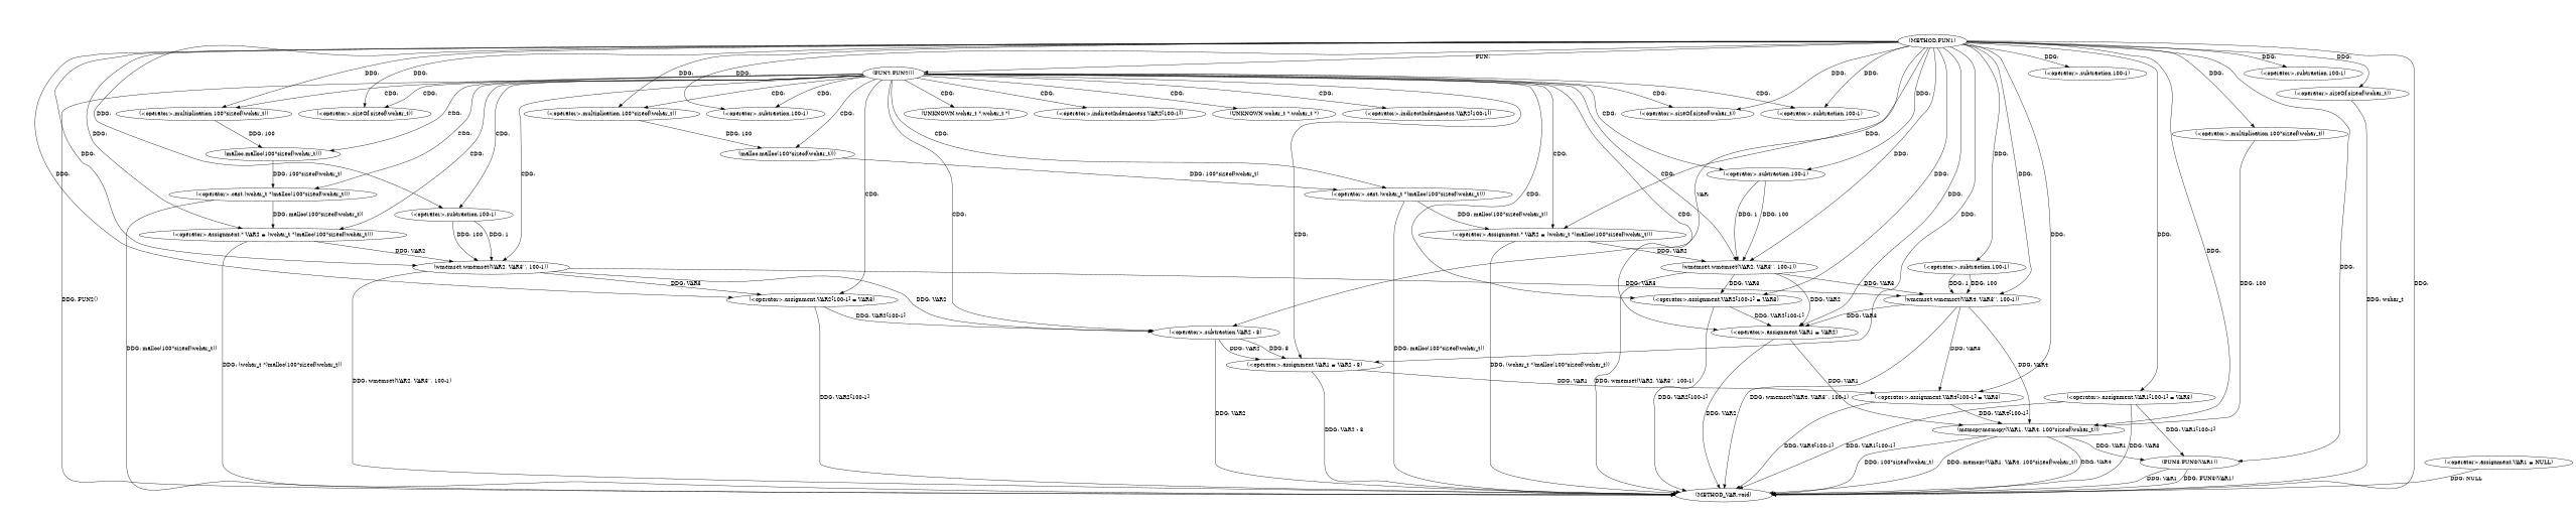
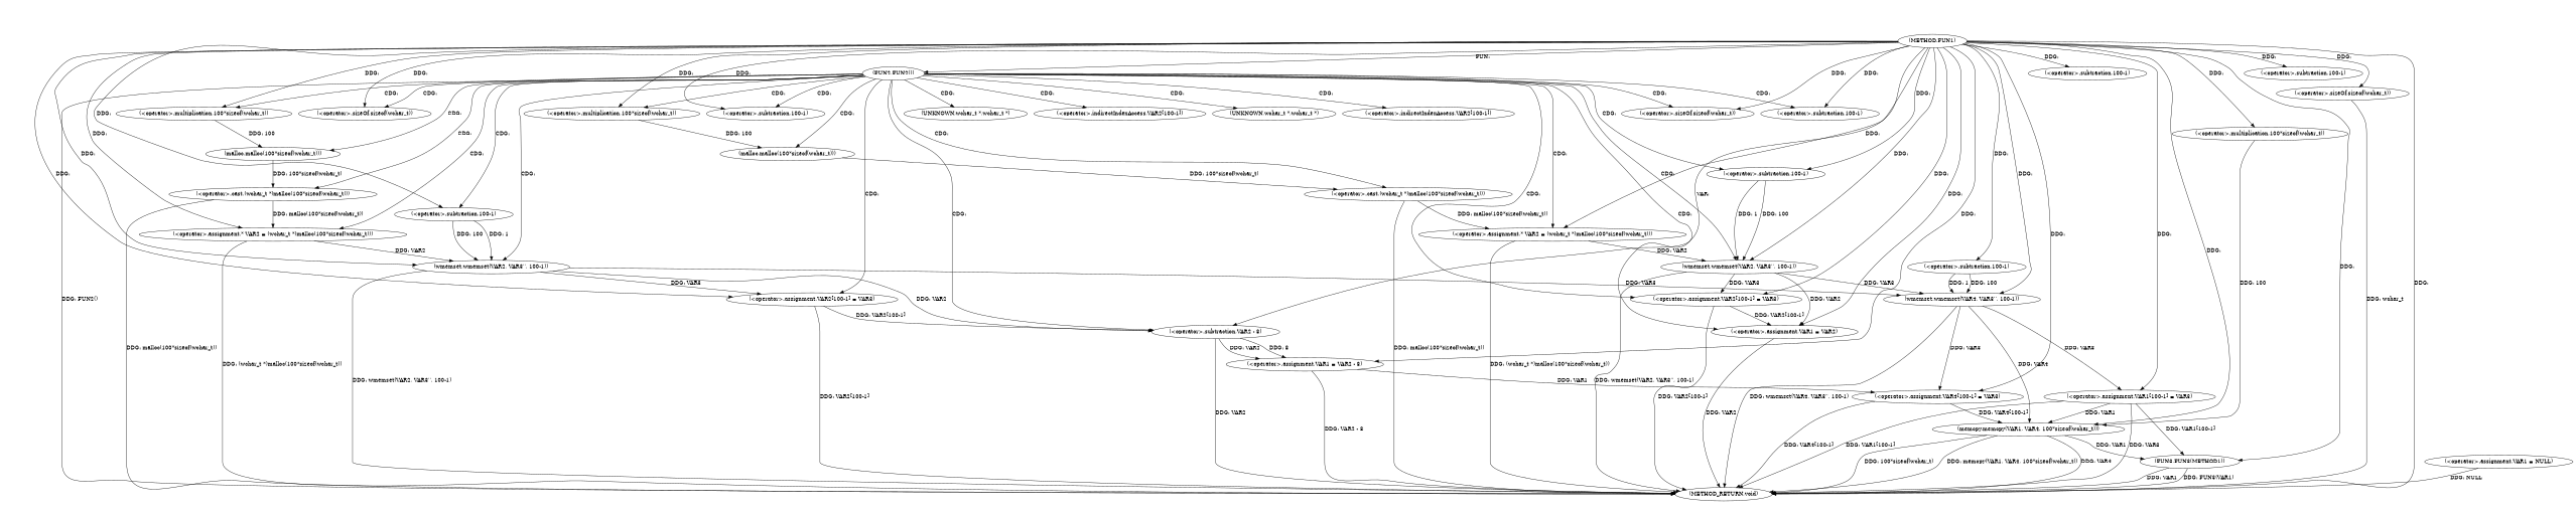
  digraph {
    n1 [label="(METHOD,FUN1)"]
    n2 [label="(FUN2,FUN2())"]
    n3 [label="(<operator>.assignment,* VAR2 = (wchar_t *)malloc(100*sizeof(wchar_t)))"]
    n4 [label="(<operator>.multiplication,100*sizeof(wchar_t))"]
    n5 [label="(<operator>.sizeOf,sizeof(wchar_t))"]
    n6 [label="(wmemset,wmemset(VAR2, VAR3'', 100-1))"]
    n7 [label="(<operator>.subtraction,100-1)"]
    n8 [label="(<operator>.assignment,VAR2[100-1] = VAR3)"]
    n9 [label="(<operator>.subtraction,100-1)"]
    n10 [label="(<operator>.assignment,VAR1 = VAR2 - 8)"]
    n11 [label="(<operator>.subtraction,VAR2 - 8)"]
    n12 [label="(<operator>.assignment,* VAR2 = (wchar_t *)malloc(100*sizeof(wchar_t)))"]
    n13 [label="(<operator>.multiplication,100*sizeof(wchar_t))"]
    n14 [label="(<operator>.sizeOf,sizeof(wchar_t))"]
    n15 [label="(wmemset,wmemset(VAR2, VAR3'', 100-1))"]
    n16 [label="(<operator>.subtraction,100-1)"]
    n17 [label="(<operator>.assignment,VAR2[100-1] = VAR3)"]
    n18 [label="(<operator>.subtraction,100-1)"]
    n19 [label="(<operator>.assignment,VAR1 = VAR2)"]
    n20 [label="(wmemset,wmemset(VAR4, VAR3'', 100-1))"]
    n21 [label="(<operator>.subtraction,100-1)"]
    n22 [label="(<operator>.assignment,VAR4[100-1] = VAR3)"]
    n23 [label="(<operator>.subtraction,100-1)"]
    n24 [label="(memcpy,memcpy(VAR1, VAR4, 100*sizeof(wchar_t)))"]
    n25 [label="(<operator>.multiplication,100*sizeof(wchar_t))"]
    n26 [label="(<operator>.sizeOf,sizeof(wchar_t))"]
    n27 [label="(<operator>.assignment,VAR1[100-1] = VAR3)"]
    n28 [label="(<operator>.subtraction,100-1)"]
-   n29 [label="(FUN3,FUN3(VAR1))"]
-   n30 [label="(METHOD_VAR,void)"]
+   n29 [label="(FUN3,FUN3(METHOD1))"]
+   n30 [label="(METHOD_RETURN,void)"]
    n31 [label="(<operator>.assignment,VAR1 = NULL)"]
    n32 [label="(<operator>.cast,(wchar_t *)malloc(100*sizeof(wchar_t)))"]
    n33 [label="(malloc,malloc(100*sizeof(wchar_t)))"]
    n34 [label="(<operator>.cast,(wchar_t *)malloc(100*sizeof(wchar_t)))"]
    n35 [label="(malloc,malloc(100*sizeof(wchar_t)))"]
    n36 [label="(UNKNOWN,wchar_t *,wchar_t *)"]
    n37 [label="(<operator>.indirectIndexAccess,VAR2[100-1])"]
    n38 [label="(UNKNOWN,wchar_t *,wchar_t *)"]
    n39 [label="(<operator>.indirectIndexAccess,VAR2[100-1])"]
    n1 -> n2 [label="FUN: "]
    n1 -> n3 [label="DDG: "]
    n1 -> n4 [label="DDG: "]
    n1 -> n5 [label="DDG: "]
    n1 -> n6 [label="DDG: "]
    n1 -> n7 [label="DDG: "]
    n1 -> n8 [label="DDG: "]
    n1 -> n9 [label="DDG: "]
    n1 -> n10 [label="DDG: "]
    n1 -> n11 [label="VAR: "]
    n1 -> n12 [label="DDG: "]
    n1 -> n13 [label="DDG: "]
    n1 -> n14 [label="DDG: "]
    n1 -> n15 [label="DDG: "]
    n1 -> n16 [label="DDG: "]
    n1 -> n17 [label="DDG: "]
    n1 -> n18 [label="DDG: "]
    n1 -> n19 [label="DDG: "]
    n1 -> n20 [label="DDG: "]
    n1 -> n21 [label="DDG: "]
    n1 -> n22 [label="DDG: "]
    n1 -> n23 [label="DDG: "]
    n1 -> n24 [label="DDG: "]
    n1 -> n25 [label="DDG: "]
    n1 -> n26 [label="DDG: "]
    n1 -> n27 [label="DDG: "]
    n1 -> n28 [label="DDG: "]
    n1 -> n29 [label="DDG: "]
    n1 -> n30 [label="DDG: "]
    n2 -> n3 [label="CDG: "]
    n2 -> n4 [label="CDG: "]
    n2 -> n5 [label="CDG: "]
    n2 -> n6 [label="CDG: "]
    n2 -> n7 [label="CDG: "]
    n2 -> n8 [label="CDG: "]
    n2 -> n9 [label="CDG: "]
-   n2 -> n10 [label="CDG: "]
    n2 -> n11 [label="CDG: "]
    n2 -> n12 [label="CDG: "]
    n2 -> n13 [label="CDG: "]
    n2 -> n14 [label="CDG: "]
    n2 -> n15 [label="CDG: "]
    n2 -> n16 [label="CDG: "]
    n2 -> n17 [label="CDG: "]
    n2 -> n18 [label="CDG: "]
    n2 -> n19 [label="CDG: "]
    n2 -> n30 [label="DDG: FUN2()"]
    n2 -> n32 [label="CDG: "]
    n2 -> n33 [label="CDG: "]
    n2 -> n34 [label="CDG: "]
    n2 -> n35 [label="CDG: "]
    n2 -> n36 [label="CDG: "]
    n2 -> n37 [label="CDG: "]
    n2 -> n38 [label="CDG: "]
    n2 -> n39 [label="CDG: "]
    n3 -> n6 [label="DDG: VAR2"]
    n3 -> n30 [label="DDG: (wchar_t *)malloc(100*sizeof(wchar_t))"]
    n4 -> n33 [label="DDG: 100"]
    n6 -> n8 [label="DDG: VAR3"]
    n6 -> n11 [label="DDG: VAR2"]
    n6 -> n20 [label="DDG: VAR3"]
    n6 -> n30 [label="DDG: wmemset(VAR2, VAR3'', 100-1)"]
    n7 -> n6 [label="DDG: 100"]
    n7 -> n6 [label="DDG: 1"]
    n8 -> n11 [label="DDG: VAR2[100-1]"]
    n8 -> n30 [label="DDG: VAR2[100-1]"]
    n10 -> n22 [label="DDG: VAR1"]
    n10 -> n30 [label="DDG: VAR2 - 8"]
    n11 -> n10 [label="DDG: VAR2"]
    n11 -> n10 [label="DDG: 8"]
    n11 -> n30 [label="DDG: VAR2"]
    n12 -> n15 [label="DDG: VAR2"]
    n12 -> n30 [label="DDG: (wchar_t *)malloc(100*sizeof(wchar_t))"]
    n13 -> n35 [label="DDG: 100"]
    n15 -> n17 [label="DDG: VAR3"]
    n15 -> n19 [label="DDG: VAR2"]
    n15 -> n20 [label="DDG: VAR3"]
    n15 -> n30 [label="DDG: wmemset(VAR2, VAR3'', 100-1)"]
    n16 -> n15 [label="DDG: 100"]
    n16 -> n15 [label="DDG: 1"]
    n17 -> n19 [label="DDG: VAR2[100-1]"]
    n17 -> n30 [label="DDG: VAR2[100-1]"]
-   n19 -> n24 [label="DDG: VAR1"]
+   n27 -> n24 [label="DDG: VAR1"]
    n19 -> n30 [label="DDG: VAR2"]
    n20 -> n22 [label="DDG: VAR3"]
    n20 -> n24 [label="DDG: VAR4"]
-   n20 -> n19 [label="DDG: VAR3"]
+   n20 -> n27 [label="DDG: VAR3"]
    n20 -> n30 [label="DDG: wmemset(VAR4, VAR3'', 100-1)"]
    n21 -> n20 [label="DDG: 100"]
    n21 -> n20 [label="DDG: 1"]
    n22 -> n24 [label="DDG: VAR4[100-1]"]
    n22 -> n30 [label="DDG: VAR4[100-1]"]
    n24 -> n29 [label="DDG: VAR1"]
    n24 -> n30 [label="DDG: 100*sizeof(wchar_t)"]
    n24 -> n30 [label="DDG: memcpy(VAR1, VAR4, 100*sizeof(wchar_t))"]
    n24 -> n30 [label="DDG: VAR4"]
    n25 -> n24 [label="DDG: 100"]
    n26 -> n30 [label="DDG: wchar_t"]
    n27 -> n29 [label="DDG: VAR1[100-1]"]
    n27 -> n30 [label="DDG: VAR1[100-1]"]
    n27 -> n30 [label="DDG: VAR3"]
    n29 -> n30 [label="DDG: VAR1"]
    n29 -> n30 [label="DDG: FUN3(VAR1)"]
    n31 -> n30 [label="DDG: NULL"]
    n32 -> n3 [label="DDG: malloc(100*sizeof(wchar_t))"]
    n32 -> n30 [label="DDG: malloc(100*sizeof(wchar_t))"]
    n33 -> n32 [label="DDG: 100*sizeof(wchar_t)"]
    n34 -> n12 [label="DDG: malloc(100*sizeof(wchar_t))"]
    n34 -> n30 [label="DDG: malloc(100*sizeof(wchar_t))"]
    n35 -> n34 [label="DDG: 100*sizeof(wchar_t)"]
  }
